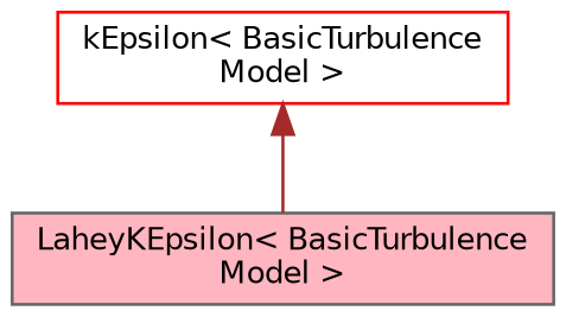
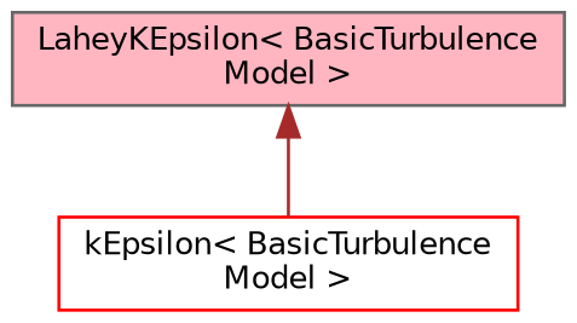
  digraph {
    node [fontname=Helvetica fontsize=10 shape=box style=filled]
    n1 [color=gray40 fillcolor=lightpink fontcolor=black height=0.2 label="LaheyKEpsilon\< BasicTurbulence\lModel \>" width=0.4]
    n2 [color=red fillcolor=white height=0.2 label="kEpsilon\< BasicTurbulence\lModel \>" width=0.4]
-   n2 -> n1 [color=brown dir=back fontname=Helvetica fontsize=10 labelfontname=Helvetica labelfontsize=10 style=solid]
+   n1 -> n2 [color=brown dir=back fontname=Helvetica fontsize=10 labelfontname=Helvetica labelfontsize=10 style=solid]
  }
